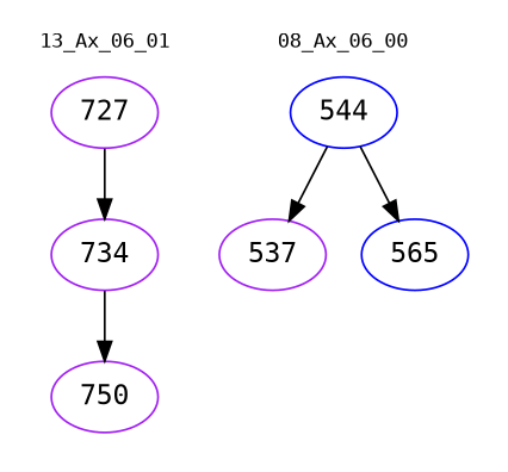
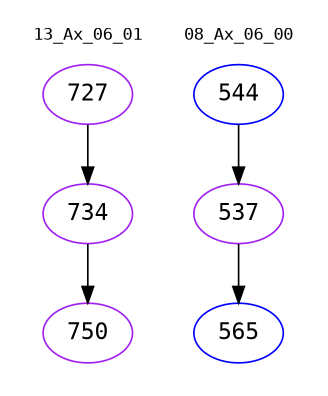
  digraph {
    fontname="DejaVu Sans Mono"
    node [color=purple fontname="DejaVu Sans Mono"]
    edge [color=black fontname="DejaVu Sans Mono"]
    n1 [label=727]
    n2 [label=734]
    n3 [label=750]
    n4 [color=blue label=544]
    n5 [label=537]
    n6 [color=blue label=565]
    subgraph cluster_1 {
      color=white
      fontsize=10
      label="13_Ax_06_01"
      n1
      n2
      n3
    }
    subgraph cluster_2 {
      color=white
      fontsize=10
      label="08_Ax_06_00"
      n4
      n5
      n6
    }
    n1 -> n2
    n2 -> n3
    n4 -> n5
-   n4 -> n6
+   n5 -> n6
  }
